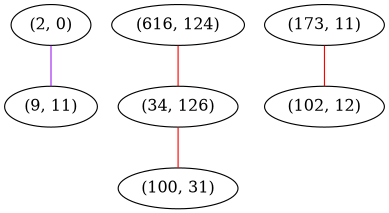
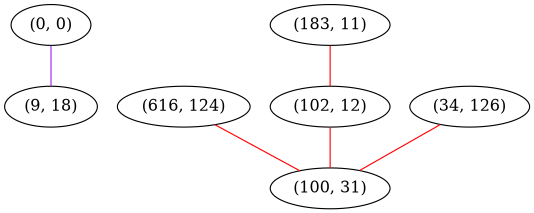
  graph {
    edge [color=red weight=1]
-   "(0, 0)" [label="(2, 0)"]
-   "(9, 11)"
+   "(0, 0)"
+   "(9, 11)" [label="(9, 18)"]
    n3 [label="(616, 124)"]
    "(100, 31)"
-   "(183, 11)" [label="(173, 11)"]
+   "(183, 11)"
    "(102, 12)"
    n7 [label="(34, 126)"]
    "(0, 0)" -- "(9, 11)" [color=purple weight=4]
-   n3 -- n7
+   n3 -- "(100, 31)"
    "(183, 11)" -- "(102, 12)"
+   "(102, 12)" -- "(100, 31)"
    n7 -- "(100, 31)"
  }
